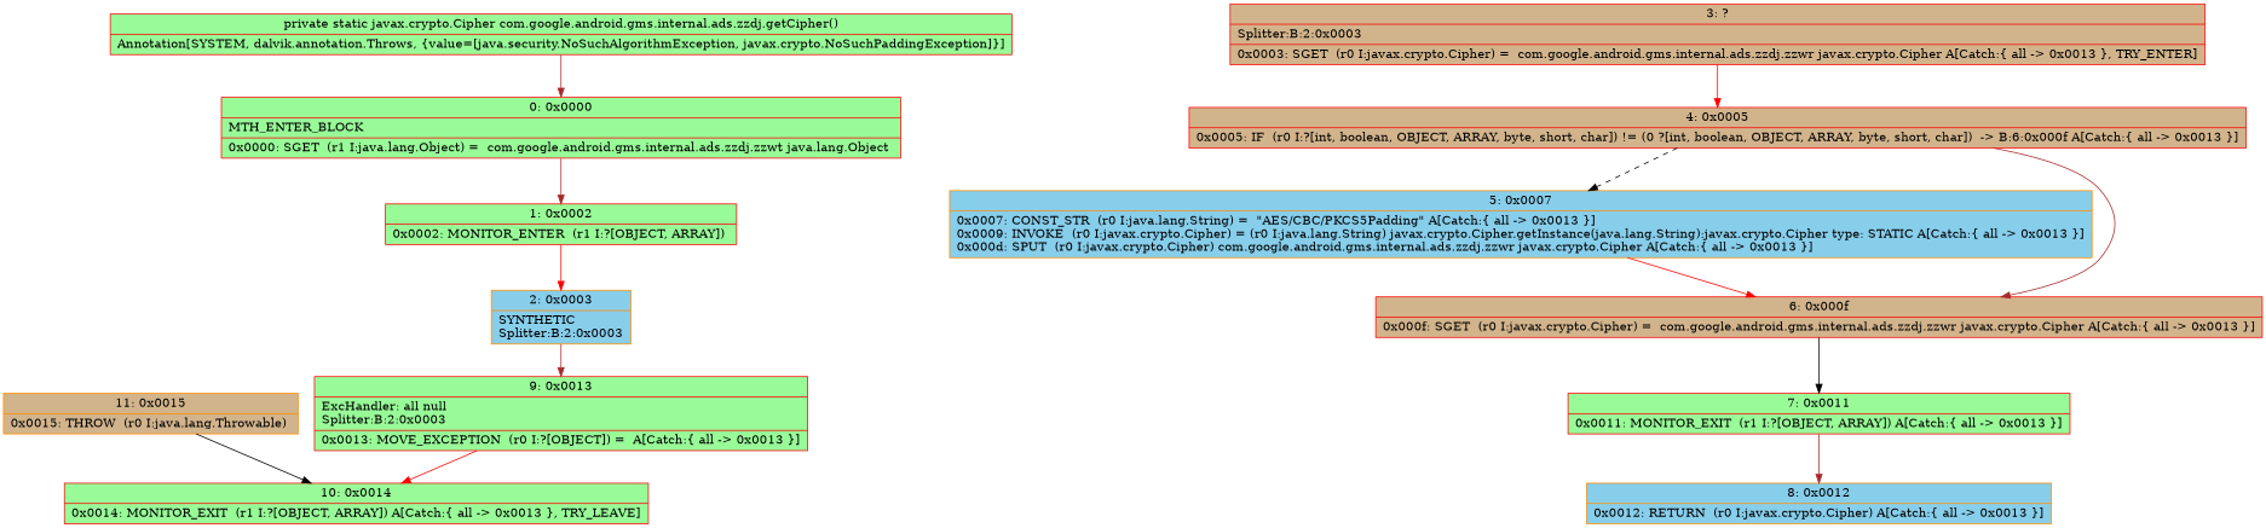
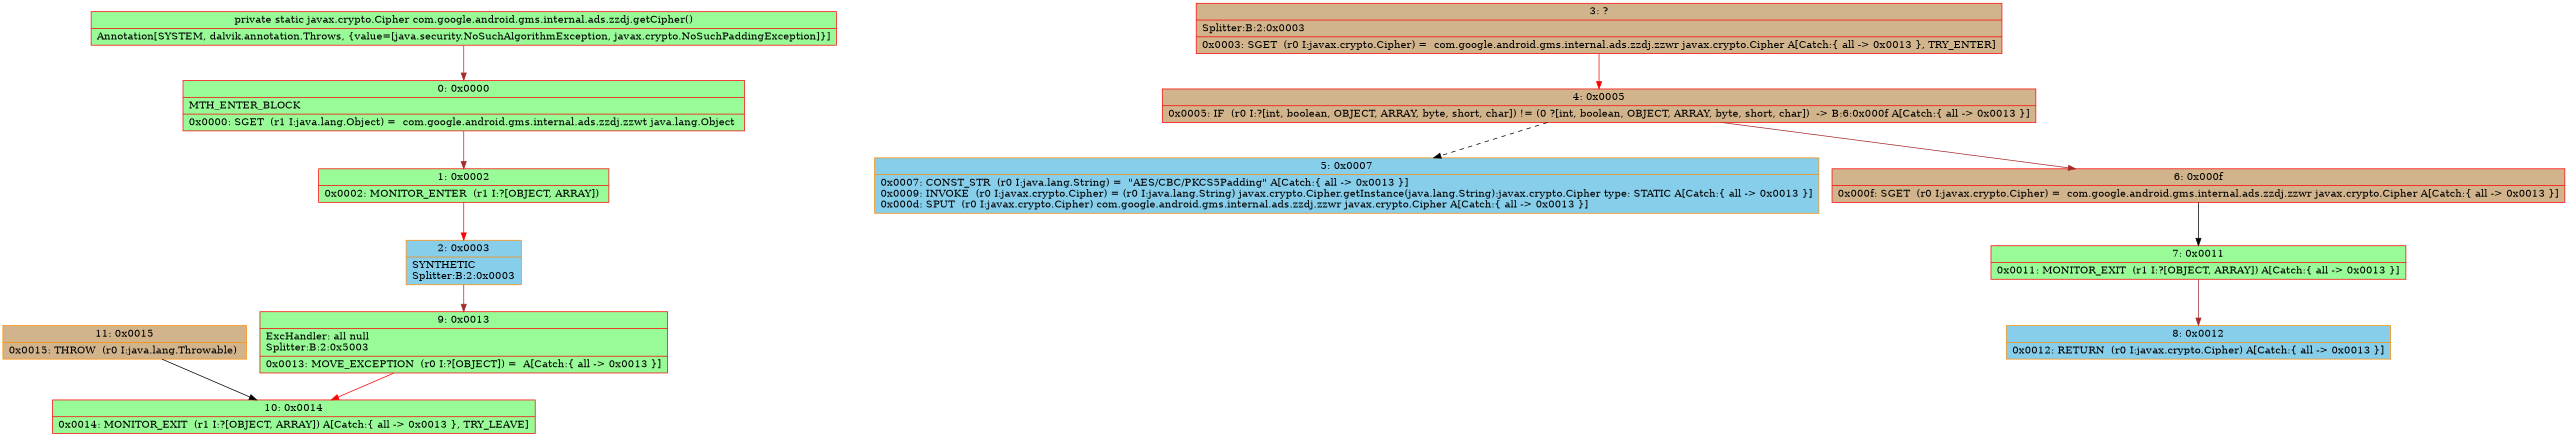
  digraph {
    node [color=red fillcolor=palegreen shape=record style=filled]
    edge [color=brown]
    n1 [label="{0\:\ 0x0000|MTH_ENTER_BLOCK\l|0x0000: SGET  (r1 I:java.lang.Object) =  com.google.android.gms.internal.ads.zzdj.zzwt java.lang.Object \l}"]
    n2 [label="{1\:\ 0x0002|0x0002: MONITOR_ENTER  (r1 I:?[OBJECT, ARRAY]) \l}"]
    n3 [color=darkorange fillcolor=skyblue label="{2\:\ 0x0003|SYNTHETIC\lSplitter:B:2:0x0003\l}"]
-   n4 [label="{9\:\ 0x0013|ExcHandler: all null\lSplitter:B:2:0x0003\l|0x0013: MOVE_EXCEPTION  (r0 I:?[OBJECT]) =  A[Catch:\{ all \-\> 0x0013 \}]\l}"]
+   n4 [label="{9\:\ 0x0013|ExcHandler: all null\lSplitter:B:2:0x5003\l|0x0013: MOVE_EXCEPTION  (r0 I:?[OBJECT]) =  A[Catch:\{ all \-\> 0x0013 \}]\l}"]
    n5 [fillcolor=tan label="{3\:\ ?|Splitter:B:2:0x0003\l|0x0003: SGET  (r0 I:javax.crypto.Cipher) =  com.google.android.gms.internal.ads.zzdj.zzwr javax.crypto.Cipher A[Catch:\{ all \-\> 0x0013 \}, TRY_ENTER]\l}"]
    n6 [fillcolor=tan label="{4\:\ 0x0005|0x0005: IF  (r0 I:?[int, boolean, OBJECT, ARRAY, byte, short, char]) != (0 ?[int, boolean, OBJECT, ARRAY, byte, short, char])  \-\> B:6:0x000f A[Catch:\{ all \-\> 0x0013 \}]\l}"]
    n7 [label="{10\:\ 0x0014|0x0014: MONITOR_EXIT  (r1 I:?[OBJECT, ARRAY]) A[Catch:\{ all \-\> 0x0013 \}, TRY_LEAVE]\l}"]
    n8 [color=darkorange fillcolor=skyblue label="{5\:\ 0x0007|0x0007: CONST_STR  (r0 I:java.lang.String) =  \"AES\/CBC\/PKCS5Padding\" A[Catch:\{ all \-\> 0x0013 \}]\l0x0009: INVOKE  (r0 I:javax.crypto.Cipher) = (r0 I:java.lang.String) javax.crypto.Cipher.getInstance(java.lang.String):javax.crypto.Cipher type: STATIC A[Catch:\{ all \-\> 0x0013 \}]\l0x000d: SPUT  (r0 I:javax.crypto.Cipher) com.google.android.gms.internal.ads.zzdj.zzwr javax.crypto.Cipher A[Catch:\{ all \-\> 0x0013 \}]\l}"]
    n9 [fillcolor=tan label="{6\:\ 0x000f|0x000f: SGET  (r0 I:javax.crypto.Cipher) =  com.google.android.gms.internal.ads.zzdj.zzwr javax.crypto.Cipher A[Catch:\{ all \-\> 0x0013 \}]\l}"]
    n10 [label="{7\:\ 0x0011|0x0011: MONITOR_EXIT  (r1 I:?[OBJECT, ARRAY]) A[Catch:\{ all \-\> 0x0013 \}]\l}"]
    n11 [color=darkorange fillcolor=skyblue label="{8\:\ 0x0012|0x0012: RETURN  (r0 I:javax.crypto.Cipher) A[Catch:\{ all \-\> 0x0013 \}]\l}"]
    n12 [color=darkorange fillcolor=tan label="{11\:\ 0x0015|0x0015: THROW  (r0 I:java.lang.Throwable) \l}"]
    n13 [label="{private static javax.crypto.Cipher com.google.android.gms.internal.ads.zzdj.getCipher()  | Annotation[SYSTEM, dalvik.annotation.Throws, \{value=[java.security.NoSuchAlgorithmException, javax.crypto.NoSuchPaddingException]\}]\l}"]
    n1 -> n2
    n2 -> n3 [color=red]
    n3 -> n4
    n4 -> n7 [color=red]
    n5 -> n6 [color=red]
    n6 -> n8 [color=black style=dashed]
    n6 -> n9
-   n8 -> n9 [color=red]
    n9 -> n10 [color=black]
    n10 -> n11
    n12 -> n7 [color=black]
    n13 -> n1
  }
